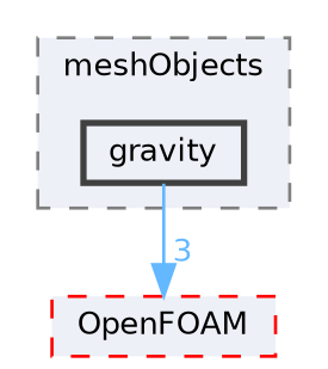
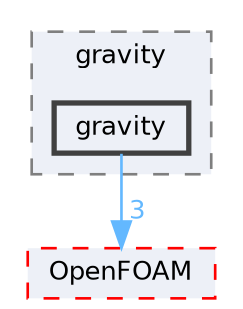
  digraph {
    compound=true
    node [fillcolor="#edf0f7" fontname=Helvetica fontsize=10 shape=box]
    n1 [color=grey25 height=0.2 label=gravity style="filled,bold" width=0.4]
    n2 [color=red height=0.2 label=OpenFOAM style="filled,dashed" width=0.4]
    subgraph cluster_1 {
      bgcolor="#edf0f7"
      fontname=Helvetica
      fontsize=10
-     label=meshObjects
+     label=gravity
      pencolor=grey50
      style="filled,dashed"
      n1
    }
    n1 -> n2 [color=steelblue1 fontcolor=steelblue1 fontname=Helvetica fontsize=10 headlabel=3 labeldistance=1.5 labelfontname=Helvetica labelfontsize=10]
  }
